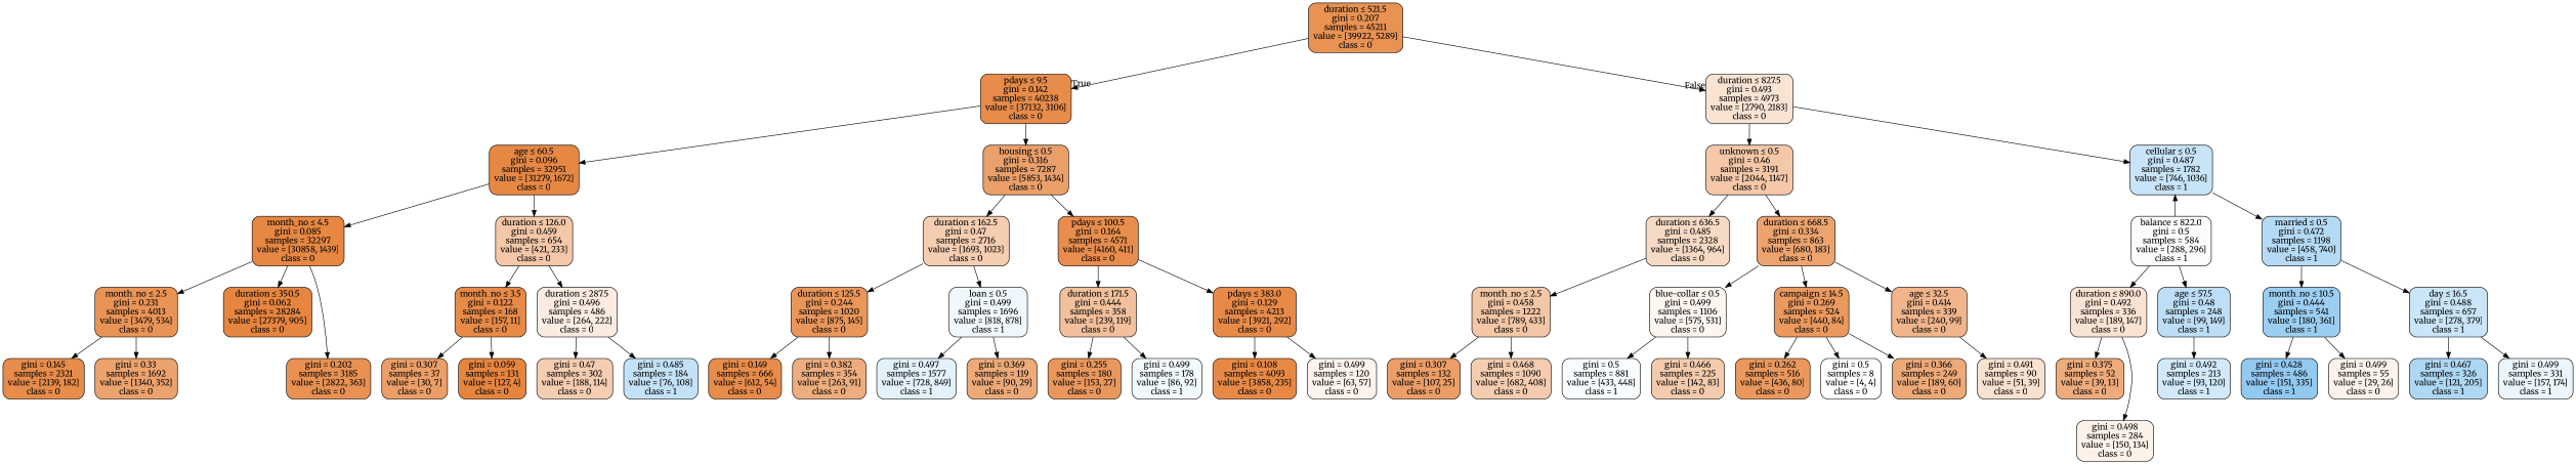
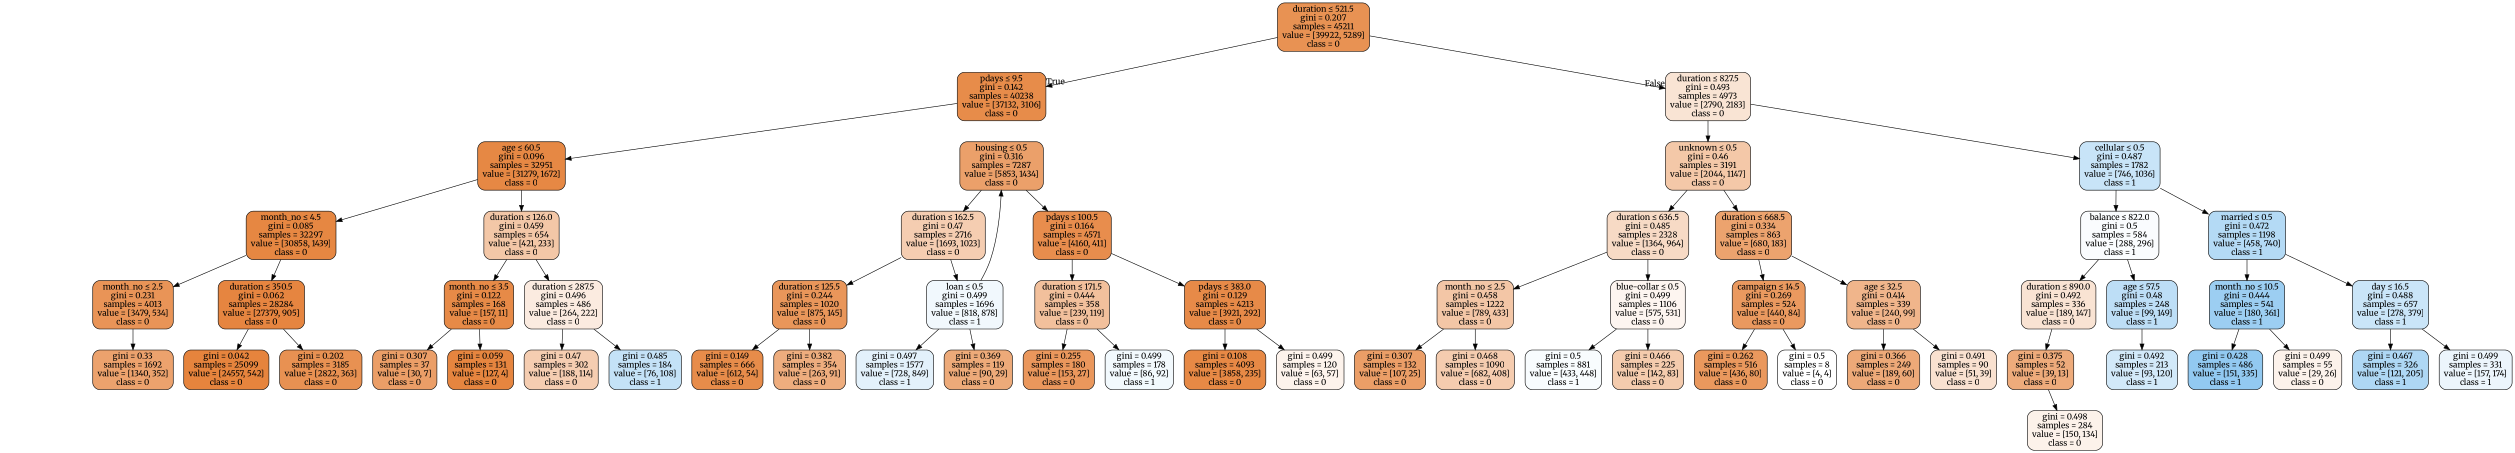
  digraph {
    fontname=Merriweather
    node [color=black fillcolor="#e78c4a" fontname=Merriweather shape=box style="filled, rounded"]
    edge [fontname=Merriweather]
    n1 [fillcolor="#e89253" label=<duration &le; 521.5<br/>gini = 0.207<br/>samples = 45211<br/>value = [39922, 5289]<br/>class = 0>]
    n2 [label=<pdays &le; 9.5<br/>gini = 0.142<br/>samples = 40238<br/>value = [37132, 3106]<br/>class = 0>]
    n3 [fillcolor="#f9e4d4" label=<duration &le; 827.5<br/>gini = 0.493<br/>samples = 4973<br/>value = [2790, 2183]<br/>class = 0>]
    n4 [fillcolor="#e68844" label=<age &le; 60.5<br/>gini = 0.096<br/>samples = 32951<br/>value = [31279, 1672]<br/>class = 0>]
    n5 [fillcolor="#eba06a" label=<housing &le; 0.5<br/>gini = 0.316<br/>samples = 7287<br/>value = [5853, 1434]<br/>class = 0>]
    n6 [fillcolor="#f4c8a8" label=<unknown &le; 0.5<br/>gini = 0.46<br/>samples = 3191<br/>value = [2044, 1147]<br/>class = 0>]
    n7 [fillcolor="#c8e4f8" label=<cellular &le; 0.5<br/>gini = 0.487<br/>samples = 1782<br/>value = [746, 1036]<br/>class = 1>]
    n8 [fillcolor="#e68742" label=<month_no &le; 4.5<br/>gini = 0.085<br/>samples = 32297<br/>value = [30858, 1439]<br/>class = 0>]
    n9 [fillcolor="#f3c7a7" label=<duration &le; 126.0<br/>gini = 0.459<br/>samples = 654<br/>value = [421, 233]<br/>class = 0>]
    n10 [fillcolor="#f5cdb1" label=<duration &le; 162.5<br/>gini = 0.47<br/>samples = 2716<br/>value = [1693, 1023]<br/>class = 0>]
    n11 [fillcolor="#e88d4d" label=<pdays &le; 100.5<br/>gini = 0.164<br/>samples = 4571<br/>value = [4160, 411]<br/>class = 0>]
    n12 [fillcolor="#e99457" label=<month_no &le; 2.5<br/>gini = 0.231<br/>samples = 4013<br/>value = [3479, 534]<br/>class = 0>]
    n13 [fillcolor="#e68540" label=<duration &le; 350.5<br/>gini = 0.062<br/>samples = 28284<br/>value = [27379, 905]<br/>class = 0>]
    n14 [fillcolor="#e78a47" label=<month_no &le; 3.5<br/>gini = 0.122<br/>samples = 168<br/>value = [157, 11]<br/>class = 0>]
    n15 [fillcolor="#fbebe0" label=<duration &le; 287.5<br/>gini = 0.496<br/>samples = 486<br/>value = [264, 222]<br/>class = 0>]
-   n16 [label=<gini = 0.145<br/>samples = 2321<br/>value = [2139, 182]<br/>class = 0>]
    n17 [fillcolor="#eca26d" label=<gini = 0.33<br/>samples = 1692<br/>value = [1340, 352]<br/>class = 0>]
+   n18 [fillcolor="#e6843d" label=<gini = 0.042<br/>samples = 25099<br/>value = [24557, 542]<br/>class = 0>]
    n19 [fillcolor="#e89152" label=<gini = 0.202<br/>samples = 3185<br/>value = [2822, 363]<br/>class = 0>]
    n20 [fillcolor="#eb9e67" label=<gini = 0.307<br/>samples = 37<br/>value = [30, 7]<br/>class = 0>]
    n21 [fillcolor="#e6853f" label=<gini = 0.059<br/>samples = 131<br/>value = [127, 4]<br/>class = 0>]
    n22 [fillcolor="#f5cdb1" label=<gini = 0.47<br/>samples = 302<br/>value = [188, 114]<br/>class = 0>]
    n23 [fillcolor="#c4e2f7" label=<gini = 0.485<br/>samples = 184<br/>value = [76, 108]<br/>class = 1>]
    n24 [fillcolor="#e9965a" label=<duration &le; 125.5<br/>gini = 0.244<br/>samples = 1020<br/>value = [875, 145]<br/>class = 0>]
    n25 [fillcolor="#f1f8fd" label=<loan &le; 0.5<br/>gini = 0.499<br/>samples = 1696<br/>value = [818, 878]<br/>class = 1>]
    n26 [fillcolor="#f2c09c" label=<duration &le; 171.5<br/>gini = 0.444<br/>samples = 358<br/>value = [239, 119]<br/>class = 0>]
    n27 [fillcolor="#e78a48" label=<pdays &le; 383.0<br/>gini = 0.129<br/>samples = 4213<br/>value = [3921, 292]<br/>class = 0>]
    n28 [label=<gini = 0.149<br/>samples = 666<br/>value = [612, 54]<br/>class = 0>]
    n29 [fillcolor="#eead7e" label=<gini = 0.382<br/>samples = 354<br/>value = [263, 91]<br/>class = 0>]
    n30 [fillcolor="#e3f1fb" label=<gini = 0.497<br/>samples = 1577<br/>value = [728, 849]<br/>class = 1>]
    n31 [fillcolor="#edaa79" label=<gini = 0.369<br/>samples = 119<br/>value = [90, 29]<br/>class = 0>]
    n32 [fillcolor="#ea975c" label=<gini = 0.255<br/>samples = 180<br/>value = [153, 27]<br/>class = 0>]
    n33 [fillcolor="#f2f9fd" label=<gini = 0.499<br/>samples = 178<br/>value = [86, 92]<br/>class = 1>]
    n34 [fillcolor="#e78945" label=<gini = 0.108<br/>samples = 4093<br/>value = [3858, 235]<br/>class = 0>]
    n35 [fillcolor="#fdf3ec" label=<gini = 0.499<br/>samples = 120<br/>value = [63, 57]<br/>class = 0>]
    n36 [fillcolor="#f7dac5" label=<duration &le; 636.5<br/>gini = 0.485<br/>samples = 2328<br/>value = [1364, 964]<br/>class = 0>]
    n37 [fillcolor="#eca36e" label=<duration &le; 668.5<br/>gini = 0.334<br/>samples = 863<br/>value = [680, 183]<br/>class = 0>]
    n38 [fillcolor="#fafcfe" label=<balance &le; 822.0<br/>gini = 0.5<br/>samples = 584<br/>value = [288, 296]<br/>class = 1>]
    n39 [fillcolor="#b4daf5" label=<married &le; 0.5<br/>gini = 0.472<br/>samples = 1198<br/>value = [458, 740]<br/>class = 1>]
    n40 [fillcolor="#f3c6a6" label=<month_no &le; 2.5<br/>gini = 0.458<br/>samples = 1222<br/>value = [789, 433]<br/>class = 0>]
    n41 [fillcolor="#fdf5f0" label=<blue-collar &le; 0.5<br/>gini = 0.499<br/>samples = 1106<br/>value = [575, 531]<br/>class = 0>]
    n42 [fillcolor="#ea995f" label=<campaign &le; 14.5<br/>gini = 0.269<br/>samples = 524<br/>value = [440, 84]<br/>class = 0>]
    n43 [fillcolor="#f0b58b" label=<age &le; 32.5<br/>gini = 0.414<br/>samples = 339<br/>value = [240, 99]<br/>class = 0>]
    n44 [fillcolor="#eb9e67" label=<gini = 0.307<br/>samples = 132<br/>value = [107, 25]<br/>class = 0>]
    n45 [fillcolor="#f5ccaf" label=<gini = 0.468<br/>samples = 1090<br/>value = [682, 408]<br/>class = 0>]
    n46 [fillcolor="#f8fcfe" label=<gini = 0.5<br/>samples = 881<br/>value = [433, 448]<br/>class = 1>]
    n47 [fillcolor="#f4cbad" label=<gini = 0.466<br/>samples = 225<br/>value = [142, 83]<br/>class = 0>]
    n48 [fillcolor="#ea985d" label=<gini = 0.262<br/>samples = 516<br/>value = [436, 80]<br/>class = 0>]
    n49 [fillcolor="#ffffff" label=<gini = 0.5<br/>samples = 8<br/>value = [4, 4]<br/>class = 0>]
    n50 [fillcolor="#f9e1d0" label=<gini = 0.491<br/>samples = 90<br/>value = [51, 39]<br/>class = 0>]
    n51 [fillcolor="#eda978" label=<gini = 0.366<br/>samples = 249<br/>value = [189, 60]<br/>class = 0>]
    n52 [fillcolor="#f9e3d3" label=<duration &le; 890.0<br/>gini = 0.492<br/>samples = 336<br/>value = [189, 147]<br/>class = 0>]
    n53 [fillcolor="#bddef6" label=<age &le; 57.5<br/>gini = 0.48<br/>samples = 248<br/>value = [99, 149]<br/>class = 1>]
    n54 [fillcolor="#9ccef2" label=<month_no &le; 10.5<br/>gini = 0.444<br/>samples = 541<br/>value = [180, 361]<br/>class = 1>]
    n55 [fillcolor="#cae5f8" label=<day &le; 16.5<br/>gini = 0.488<br/>samples = 657<br/>value = [278, 379]<br/>class = 1>]
    n56 [fillcolor="#eeab7b" label=<gini = 0.375<br/>samples = 52<br/>value = [39, 13]<br/>class = 0>]
    n57 [fillcolor="#fcf2ea" label=<gini = 0.498<br/>samples = 284<br/>value = [150, 134]<br/>class = 0>]
    n58 [fillcolor="#d2e9f9" label=<gini = 0.492<br/>samples = 213<br/>value = [93, 120]<br/>class = 1>]
    n59 [fillcolor="#92c9f1" label=<gini = 0.428<br/>samples = 486<br/>value = [151, 335]<br/>class = 1>]
    n60 [fillcolor="#fcf2eb" label=<gini = 0.499<br/>samples = 55<br/>value = [29, 26]<br/>class = 0>]
    n61 [fillcolor="#aed7f4" label=<gini = 0.467<br/>samples = 326<br/>value = [121, 205]<br/>class = 1>]
    n62 [fillcolor="#ecf5fc" label=<gini = 0.499<br/>samples = 331<br/>value = [157, 174]<br/>class = 1>]
    n1 -> n2 [headlabel=True labelangle=45 labeldistance=2.5]
    n1 -> n3 [headlabel=False labelangle=-45 labeldistance=2.5]
    n2 -> n4
-   n2 -> n5
+   n25 -> n5
    n3 -> n6
    n3 -> n7
    n4 -> n8
    n4 -> n9
    n5 -> n10
    n5 -> n11
    n6 -> n36
    n6 -> n37
-   n38 -> n7
+   n7 -> n38
    n7 -> n39
    n8 -> n12
    n8 -> n13
    n9 -> n14
    n9 -> n15
    n10 -> n24
    n10 -> n25
    n11 -> n26
    n11 -> n27
-   n12 -> n16
    n12 -> n17
-   n8 -> n19
+   n13 -> n18
+   n13 -> n19
    n14 -> n20
    n14 -> n21
    n15 -> n22
    n15 -> n23
    n24 -> n28
    n24 -> n29
    n25 -> n30
    n25 -> n31
    n26 -> n32
    n26 -> n33
    n27 -> n34
    n27 -> n35
    n36 -> n40
-   n37 -> n41
+   n36 -> n41
    n37 -> n42
    n37 -> n43
    n38 -> n52
    n38 -> n53
    n39 -> n54
    n39 -> n55
    n40 -> n44
    n40 -> n45
    n41 -> n46
    n41 -> n47
    n42 -> n48
    n42 -> n49
    n43 -> n50
-   n42 -> n51
+   n43 -> n51
    n52 -> n56
-   n52 -> n57
+   n56 -> n57
    n53 -> n58
    n54 -> n59
    n54 -> n60
    n55 -> n61
    n55 -> n62
  }
